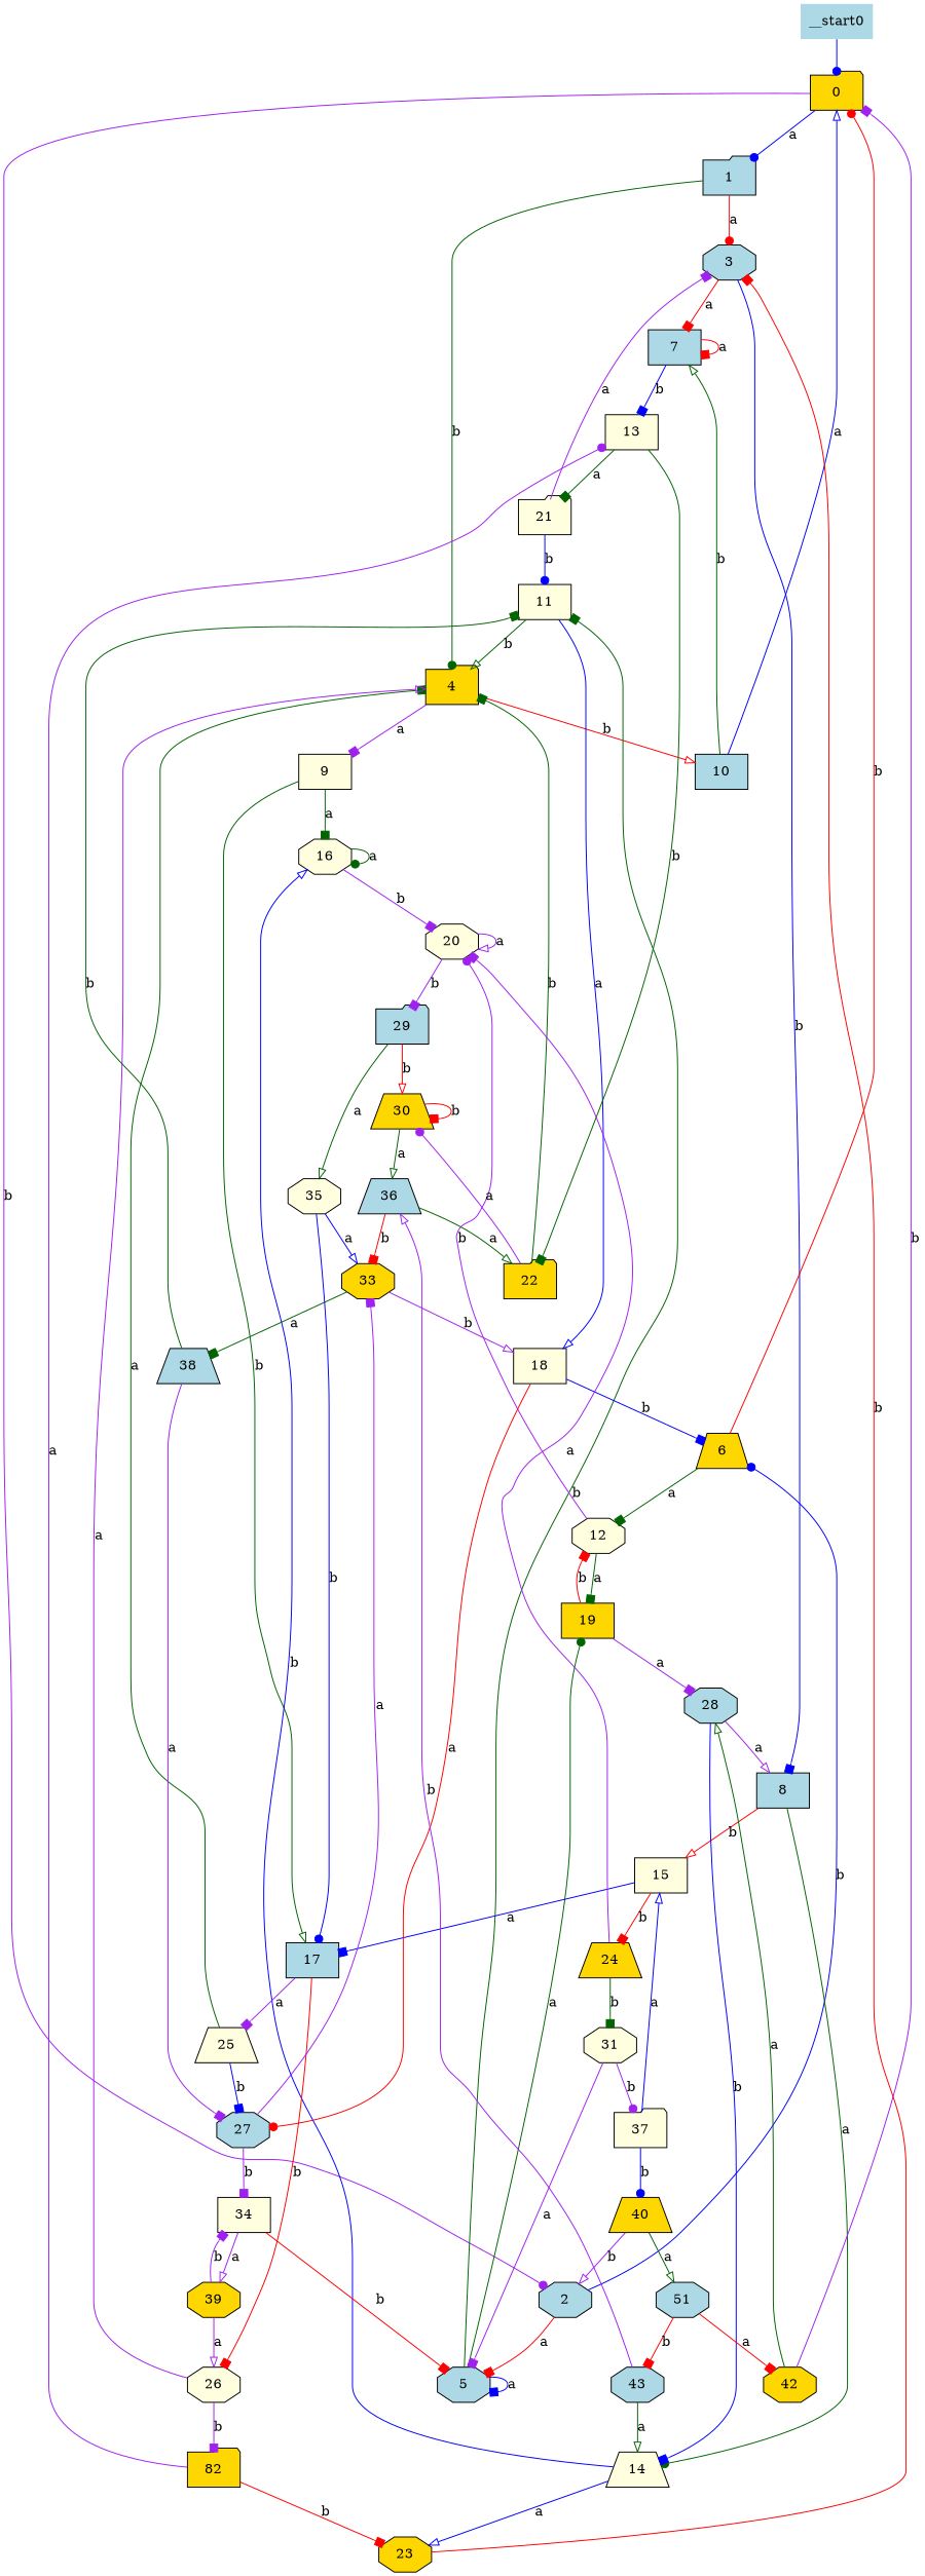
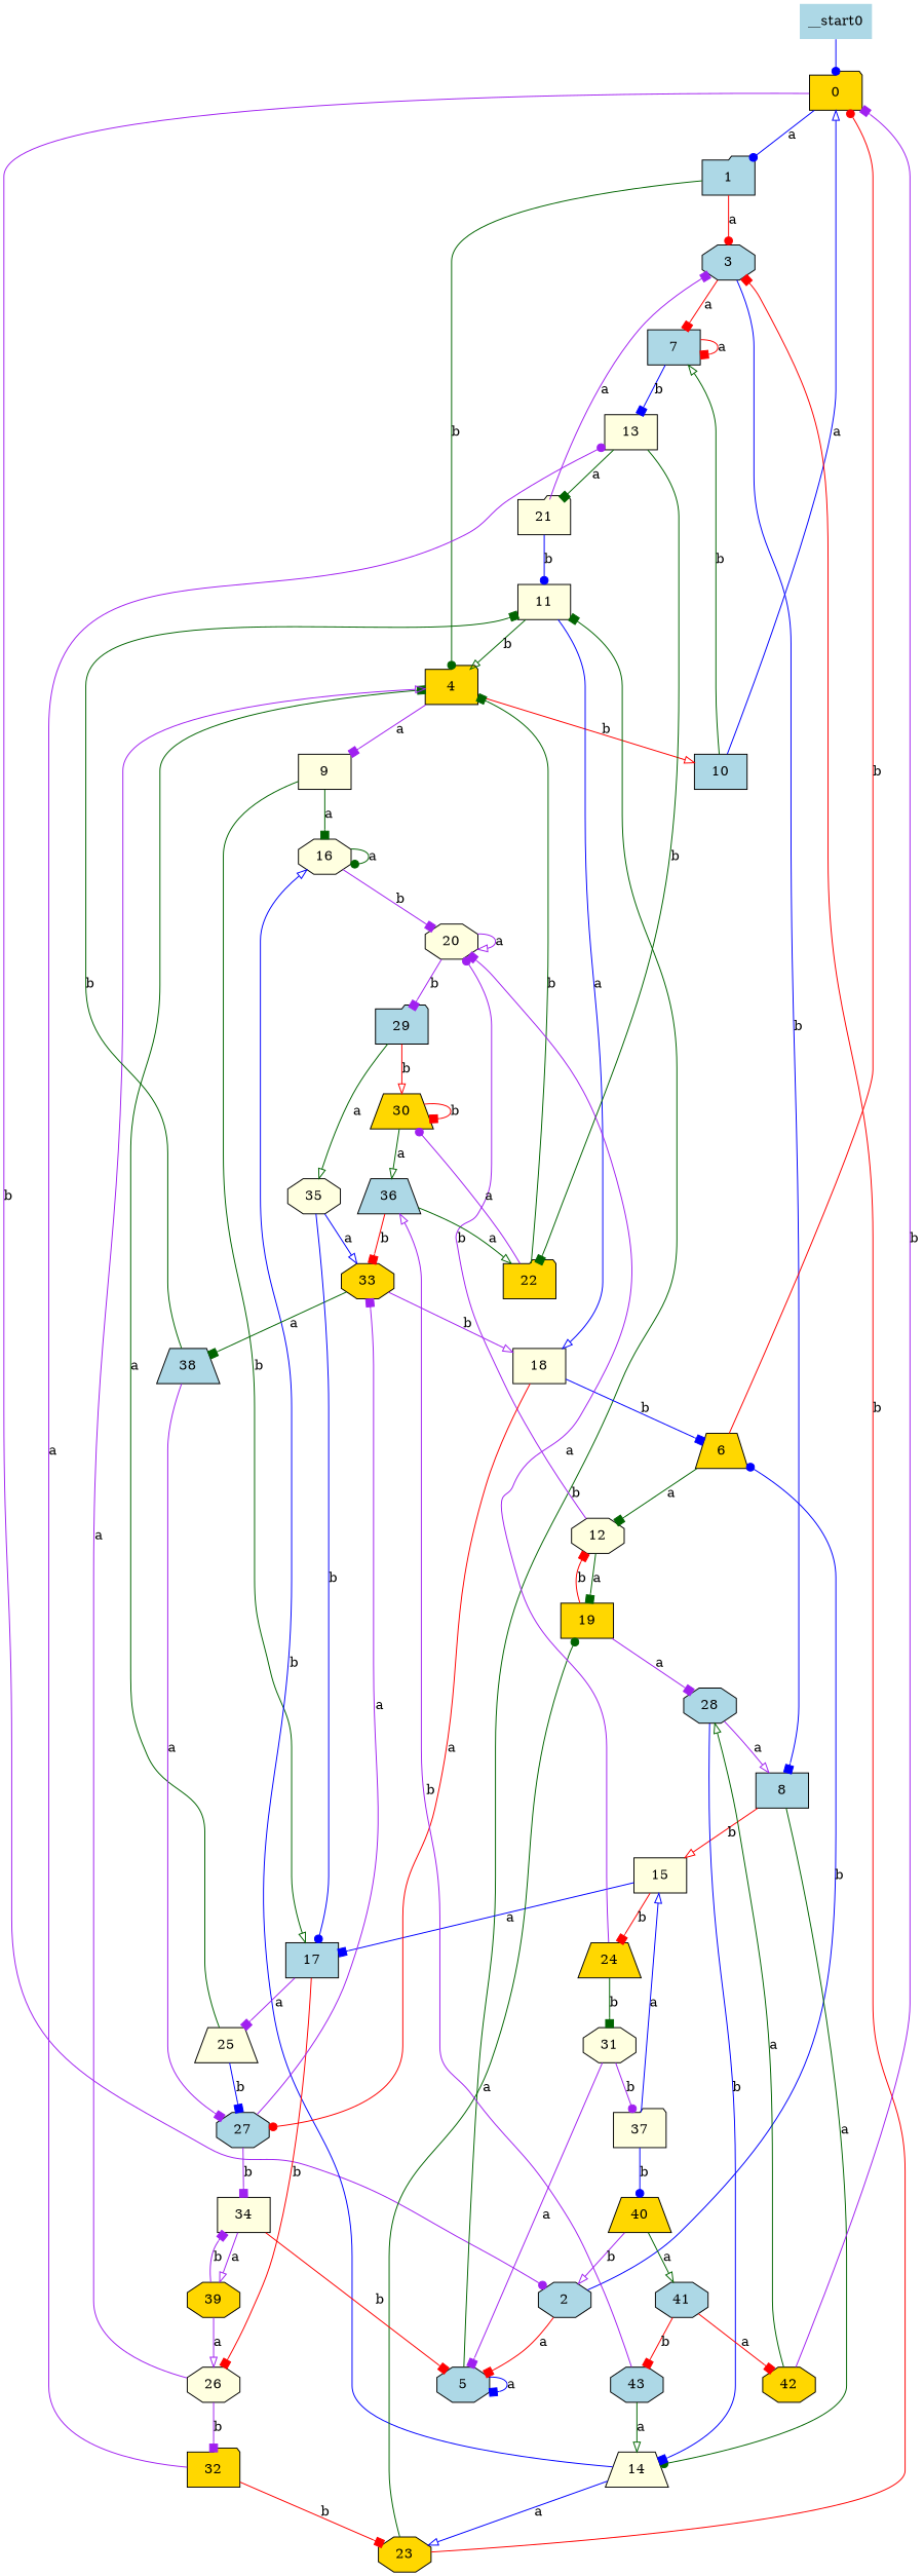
  digraph {
    node [fillcolor=lightblue shape=octagon style=filled]
    edge [arrowhead=box color=purple]
    __start0 [shape=none]
    0 [fillcolor=gold shape=folder]
    1 [shape=folder]
    2
    3
    4 [fillcolor=gold shape=folder]
    5
    6 [fillcolor=gold shape=trapezium]
    7 [shape=box]
    8 [shape=box]
    9 [fillcolor=lightyellow shape=box]
    10 [shape=box]
    11 [fillcolor=lightyellow shape=box]
    12 [fillcolor=lightyellow]
    13 [fillcolor=lightyellow shape=box]
    14 [fillcolor=lightyellow shape=trapezium]
    15 [fillcolor=lightyellow shape=box]
    16 [fillcolor=lightyellow]
    17 [shape=box]
    18 [fillcolor=lightyellow shape=box]
    19 [fillcolor=gold shape=box]
    20 [fillcolor=lightyellow]
    21 [fillcolor=lightyellow shape=folder]
    22 [fillcolor=gold shape=folder]
    23 [fillcolor=gold]
    24 [fillcolor=gold shape=trapezium]
    25 [fillcolor=lightyellow shape=trapezium]
    26 [fillcolor=lightyellow]
    27
    28
    29 [shape=folder]
    30 [fillcolor=gold shape=trapezium]
    31 [fillcolor=lightyellow]
-   32 [fillcolor=gold shape=folder label=82]
+   32 [fillcolor=gold shape=folder]
    33 [fillcolor=gold]
    34 [fillcolor=lightyellow shape=box]
    35 [fillcolor=lightyellow]
    36 [shape=trapezium]
    37 [fillcolor=lightyellow shape=folder]
    38 [shape=trapezium]
    39 [fillcolor=gold]
    40 [fillcolor=gold shape=trapezium]
-   41 [label=51]
+   41
    42 [fillcolor=gold]
    43
    __start0 -> 0 [arrowhead=dot color=blue]
    0 -> 1 [arrowhead=dot color=blue label=a]
    0 -> 2 [arrowhead=dot label=b]
    1 -> 3 [arrowhead=dot color=red label=a]
    1 -> 4 [arrowhead=dot color=darkgreen label=b]
    2 -> 5 [color=red label=a]
    2 -> 6 [arrowhead=dot color=blue label=b]
    3 -> 7 [color=red label=a]
    3 -> 8 [color=blue label=b]
    4 -> 9 [label=a]
    4 -> 10 [arrowhead=onormal color=red label=b]
    5 -> 5 [color=blue label=a]
    5 -> 11 [color=darkgreen label=b]
    6 -> 0 [arrowhead=dot color=red label=b]
    6 -> 12 [color=darkgreen label=a]
    7 -> 7 [color=red label=a]
    7 -> 13 [color=blue label=b]
    8 -> 14 [arrowhead=dot color=darkgreen label=a]
    8 -> 15 [arrowhead=onormal color=red label=b]
    9 -> 16 [color=darkgreen label=a]
    9 -> 17 [arrowhead=onormal color=darkgreen label=b]
    10 -> 0 [arrowhead=onormal color=blue label=a]
    10 -> 7 [arrowhead=onormal color=darkgreen label=b]
    11 -> 4 [arrowhead=onormal color=darkgreen label=b]
    11 -> 18 [arrowhead=onormal color=blue label=a]
    12 -> 19 [color=darkgreen label=a]
    12 -> 20 [arrowhead=dot label=b]
    13 -> 21 [color=darkgreen label=a]
    13 -> 22 [color=darkgreen label=b]
    14 -> 16 [arrowhead=onormal color=blue label=b]
    14 -> 23 [arrowhead=onormal color=blue label=a]
    15 -> 17 [color=blue label=a]
    15 -> 24 [color=red label=b]
    16 -> 16 [arrowhead=dot color=darkgreen label=a]
    16 -> 20 [label=b]
    17 -> 25 [label=a]
    17 -> 26 [color=red label=b]
    18 -> 6 [color=blue label=b]
    18 -> 27 [arrowhead=dot color=red label=a]
    19 -> 12 [color=red label=b]
    19 -> 28 [label=a]
    20 -> 20 [arrowhead=onormal label=a]
    20 -> 29 [label=b]
    21 -> 3 [label=a]
    21 -> 11 [arrowhead=dot color=blue label=b]
    22 -> 4 [color=darkgreen label=b]
    22 -> 30 [arrowhead=dot label=a]
    23 -> 3 [color=red label=b]
-   5 -> 19 [arrowhead=dot color=darkgreen label=a]
+   23 -> 19 [arrowhead=dot color=darkgreen label=a]
    24 -> 20 [label=a]
    24 -> 31 [color=darkgreen label=b]
    25 -> 4 [color=darkgreen label=a]
    25 -> 27 [color=blue label=b]
    26 -> 4 [arrowhead=onormal label=a]
    26 -> 32 [label=b]
    27 -> 33 [label=a]
    27 -> 34 [label=b]
    28 -> 8 [arrowhead=onormal label=a]
    28 -> 14 [color=blue label=b]
    29 -> 30 [arrowhead=onormal color=red label=b]
    29 -> 35 [arrowhead=onormal color=darkgreen label=a]
    30 -> 30 [color=red label=b]
    30 -> 36 [arrowhead=onormal color=darkgreen label=a]
    31 -> 5 [label=a]
    31 -> 37 [arrowhead=dot label=b]
    32 -> 13 [arrowhead=dot label=a]
    32 -> 23 [color=red label=b]
    33 -> 18 [arrowhead=onormal label=b]
    33 -> 38 [color=darkgreen label=a]
    34 -> 5 [color=red label=b]
    34 -> 39 [arrowhead=onormal label=a]
    35 -> 17 [arrowhead=dot color=blue label=b]
    35 -> 33 [arrowhead=onormal color=blue label=a]
    36 -> 22 [arrowhead=onormal color=darkgreen label=a]
    36 -> 33 [color=red label=b]
    37 -> 15 [arrowhead=onormal color=blue label=a]
    37 -> 40 [arrowhead=dot color=blue label=b]
    38 -> 11 [color=darkgreen label=b]
    38 -> 27 [label=a]
    39 -> 26 [arrowhead=onormal label=a]
    39 -> 34 [label=b]
    40 -> 2 [arrowhead=onormal label=b]
    40 -> 41 [arrowhead=onormal color=darkgreen label=a]
    41 -> 42 [color=red label=a]
    41 -> 43 [color=red label=b]
    42 -> 0 [label=b]
    42 -> 28 [arrowhead=onormal color=darkgreen label=a]
    43 -> 14 [arrowhead=onormal color=darkgreen label=a]
    43 -> 36 [arrowhead=onormal label=b]
  }
